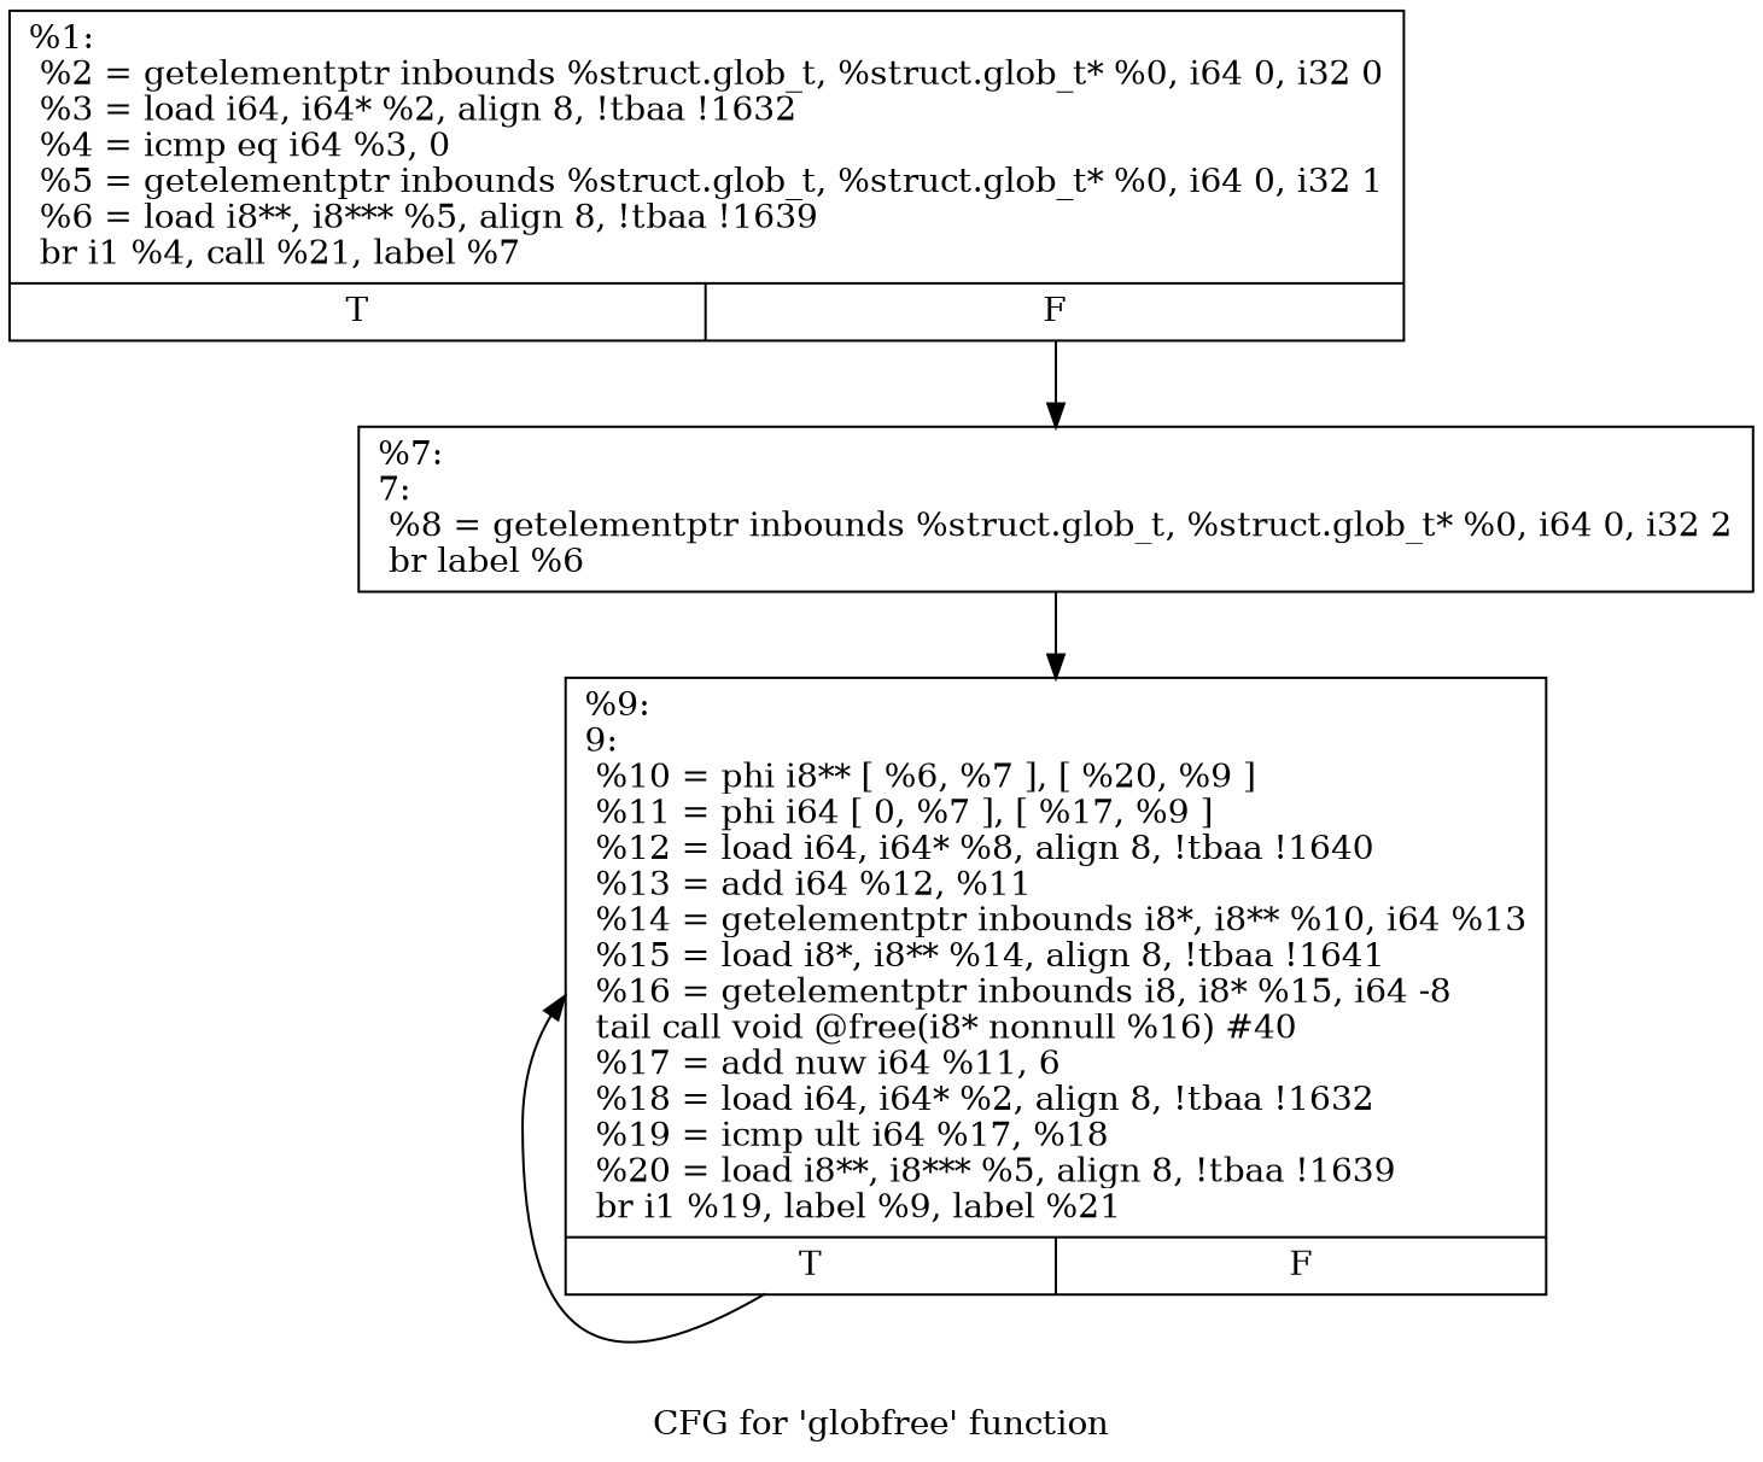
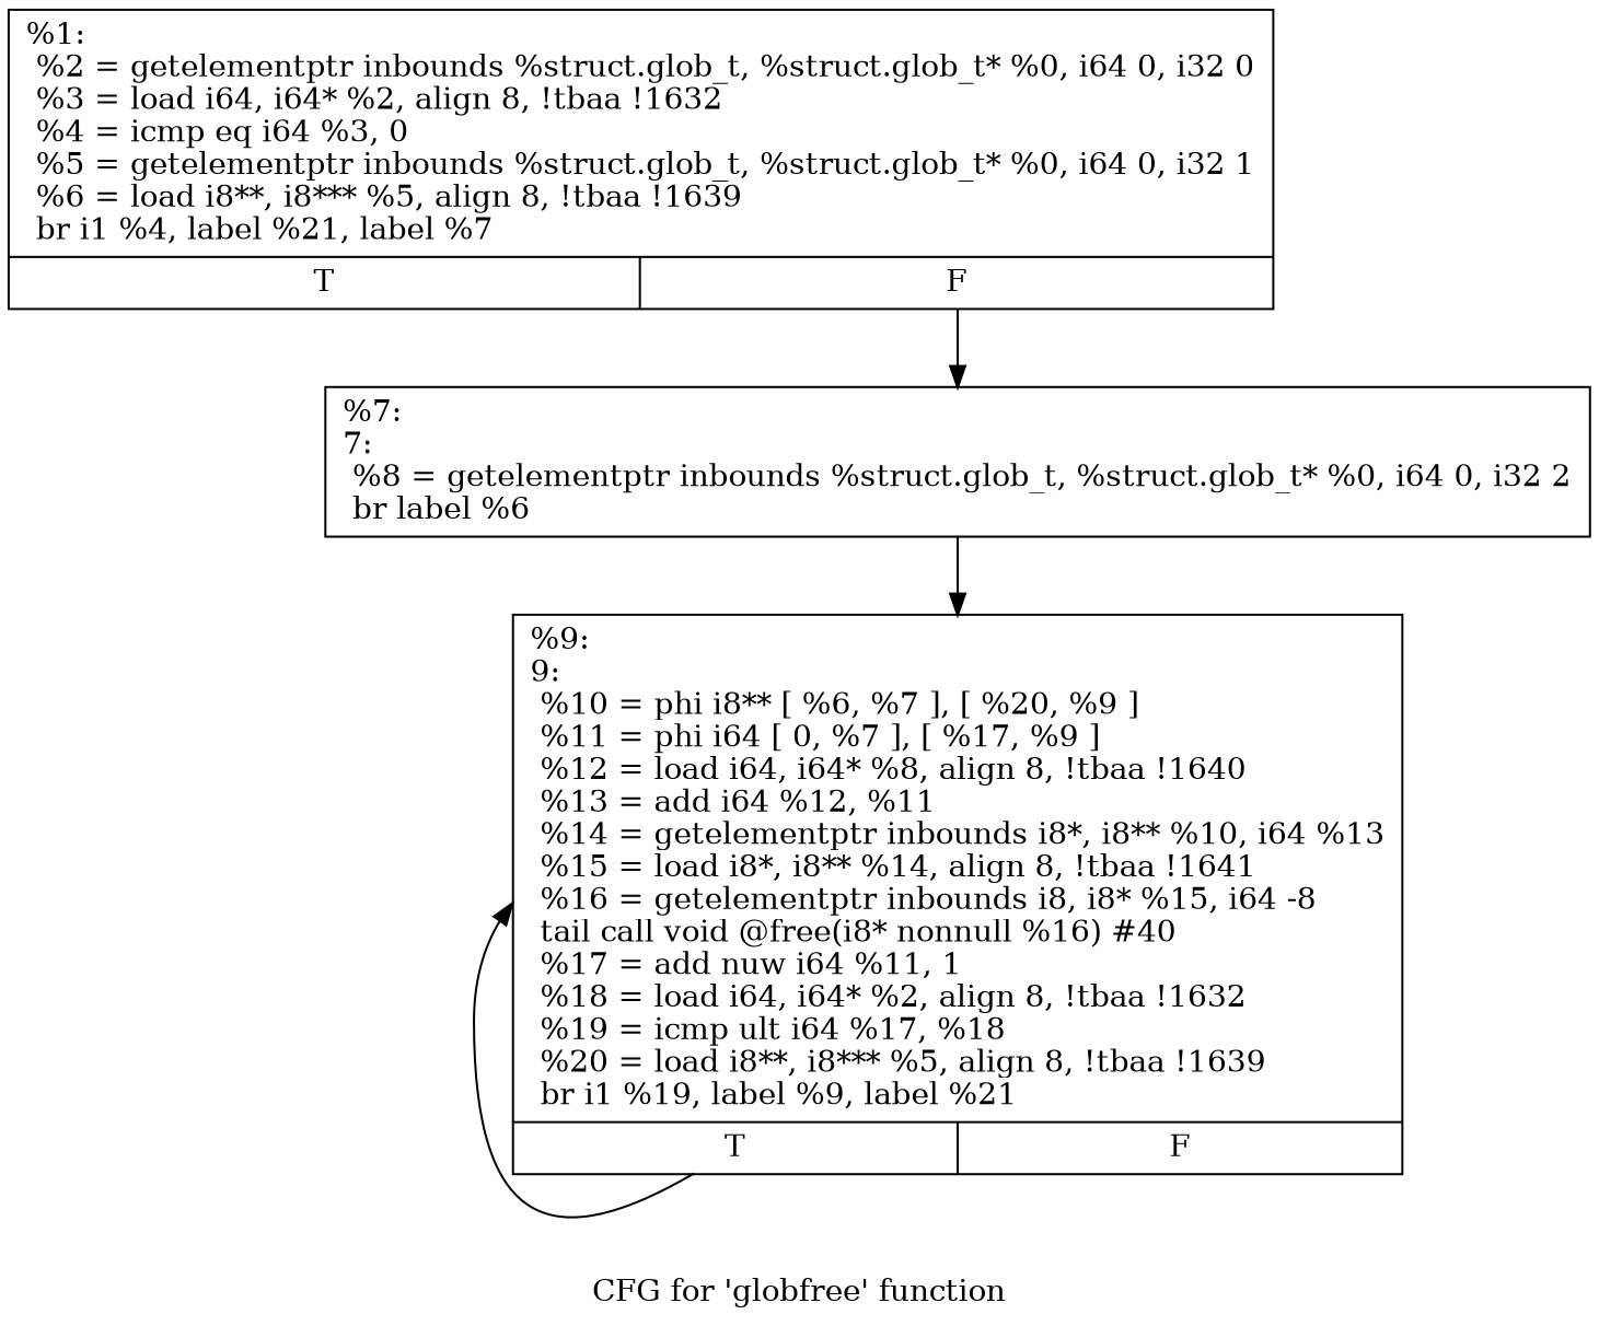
  digraph {
    label="CFG for 'globfree' function"
    node [shape=record]
    edge [tailport=s0]
-   n1 [label="{%1:\l  %2 = getelementptr inbounds %struct.glob_t, %struct.glob_t* %0, i64 0, i32 0\l  %3 = load i64, i64* %2, align 8, !tbaa !1632\l  %4 = icmp eq i64 %3, 0\l  %5 = getelementptr inbounds %struct.glob_t, %struct.glob_t* %0, i64 0, i32 1\l  %6 = load i8**, i8*** %5, align 8, !tbaa !1639\l  br i1 %4, call %21, label %7\l|{<s0>T|<s1>F}}"]
+   n1 [label="{%1:\l  %2 = getelementptr inbounds %struct.glob_t, %struct.glob_t* %0, i64 0, i32 0\l  %3 = load i64, i64* %2, align 8, !tbaa !1632\l  %4 = icmp eq i64 %3, 0\l  %5 = getelementptr inbounds %struct.glob_t, %struct.glob_t* %0, i64 0, i32 1\l  %6 = load i8**, i8*** %5, align 8, !tbaa !1639\l  br i1 %4, label %21, label %7\l|{<s0>T|<s1>F}}"]
    n2 [label="{%7:\l7:                                                \l  %8 = getelementptr inbounds %struct.glob_t, %struct.glob_t* %0, i64 0, i32 2\l  br label %6\l}"]
-   n3 [label="{%9:\l9:                                                \l  %10 = phi i8** [ %6, %7 ], [ %20, %9 ]\l  %11 = phi i64 [ 0, %7 ], [ %17, %9 ]\l  %12 = load i64, i64* %8, align 8, !tbaa !1640\l  %13 = add i64 %12, %11\l  %14 = getelementptr inbounds i8*, i8** %10, i64 %13\l  %15 = load i8*, i8** %14, align 8, !tbaa !1641\l  %16 = getelementptr inbounds i8, i8* %15, i64 -8\l  tail call void @free(i8* nonnull %16) #40\l  %17 = add nuw i64 %11, 6\l  %18 = load i64, i64* %2, align 8, !tbaa !1632\l  %19 = icmp ult i64 %17, %18\l  %20 = load i8**, i8*** %5, align 8, !tbaa !1639\l  br i1 %19, label %9, label %21\l|{<s0>T|<s1>F}}"]
+   n3 [label="{%9:\l9:                                                \l  %10 = phi i8** [ %6, %7 ], [ %20, %9 ]\l  %11 = phi i64 [ 0, %7 ], [ %17, %9 ]\l  %12 = load i64, i64* %8, align 8, !tbaa !1640\l  %13 = add i64 %12, %11\l  %14 = getelementptr inbounds i8*, i8** %10, i64 %13\l  %15 = load i8*, i8** %14, align 8, !tbaa !1641\l  %16 = getelementptr inbounds i8, i8* %15, i64 -8\l  tail call void @free(i8* nonnull %16) #40\l  %17 = add nuw i64 %11, 1\l  %18 = load i64, i64* %2, align 8, !tbaa !1632\l  %19 = icmp ult i64 %17, %18\l  %20 = load i8**, i8*** %5, align 8, !tbaa !1639\l  br i1 %19, label %9, label %21\l|{<s0>T|<s1>F}}"]
    n1 -> n2 [tailport=s1]
    n2 -> n3
    n3 -> n3
  }
